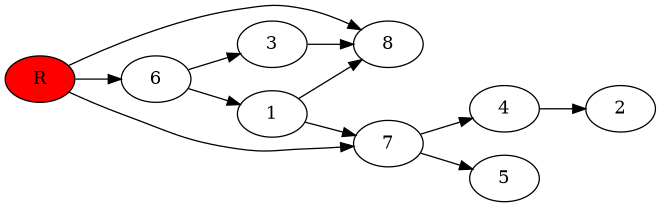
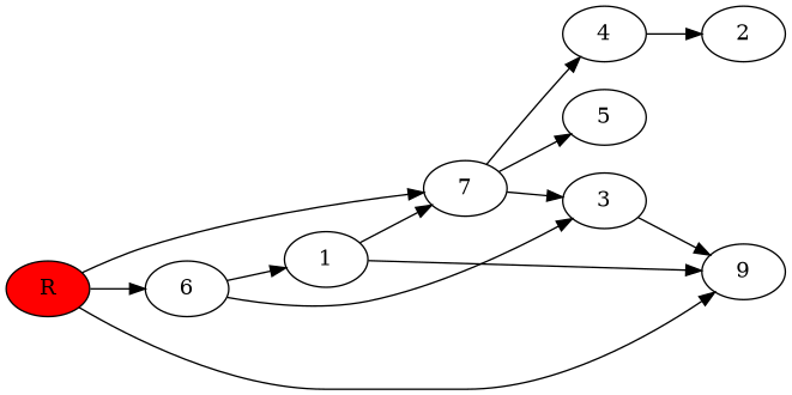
  digraph {
    rankdir=LR
    1
-   8
+   8 [label=9]
    7
    3
    4
    2
    6
    5
    R [fillcolor="#ff0000" style=filled]
    1 -> 8
    1 -> 7
+   7 -> 3
    7 -> 4
    7 -> 5
    3 -> 8
    4 -> 2
    6 -> 1
    6 -> 3
    R -> 8
    R -> 7
    R -> 6
  }
